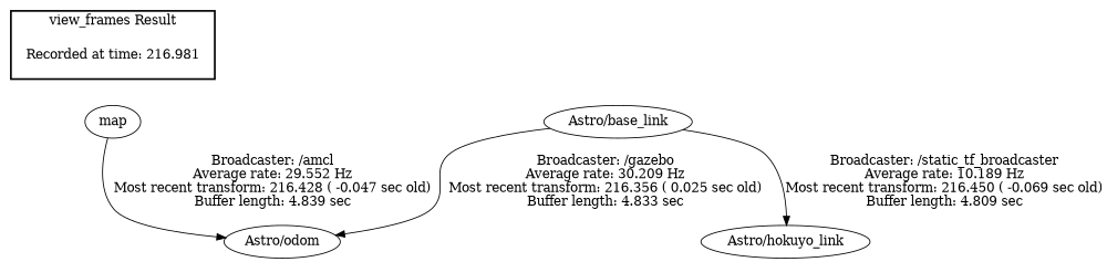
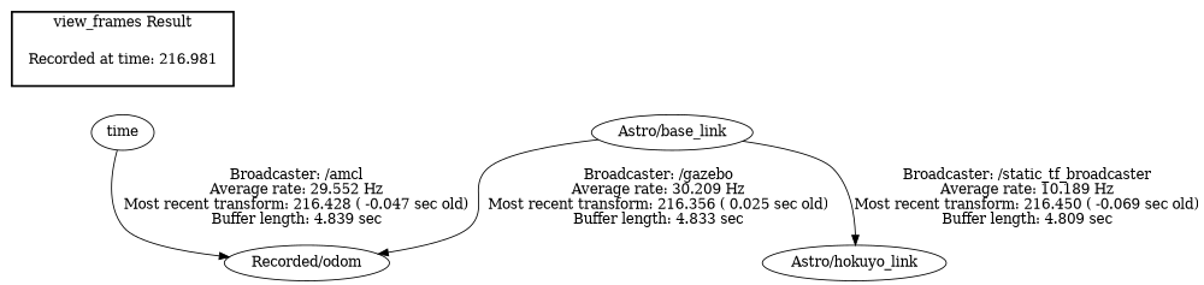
  digraph {
    n1 [label="Recorded at time: 216.981" shape=plaintext]
-   map
+   map [label=time]
    "Astro/base_link"
-   "Astro/odom"
+   "Astro/odom" [label="Recorded/odom"]
    "Astro/hokuyo_link"
    subgraph cluster_1 {
      color=black
      label="view_frames Result"
      style=bold
      n1
    }
    n1 -> map [style=invis]
    map -> "Astro/odom" [label="Broadcaster: /amcl\nAverage rate: 29.552 Hz\nMost recent transform: 216.428 ( -0.047 sec old)\nBuffer length: 4.839 sec\n"]
    "Astro/base_link" -> "Astro/odom" [label="Broadcaster: /gazebo\nAverage rate: 30.209 Hz\nMost recent transform: 216.356 ( 0.025 sec old)\nBuffer length: 4.833 sec\n"]
    "Astro/base_link" -> "Astro/hokuyo_link" [label="Broadcaster: /static_tf_broadcaster\nAverage rate: 10.189 Hz\nMost recent transform: 216.450 ( -0.069 sec old)\nBuffer length: 4.809 sec\n"]
  }
